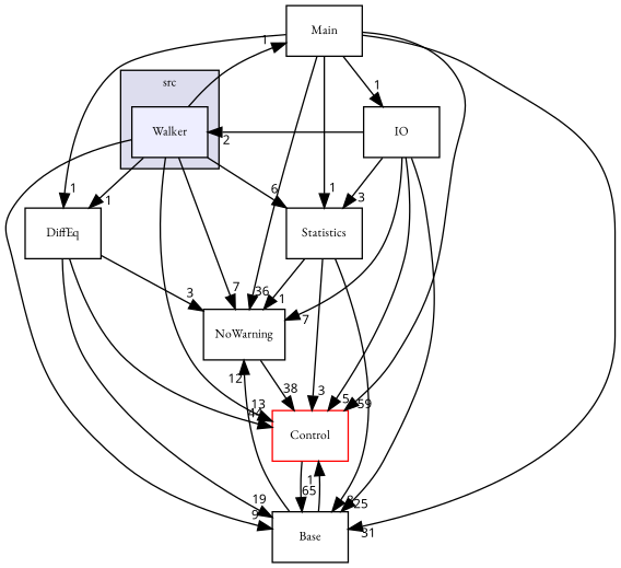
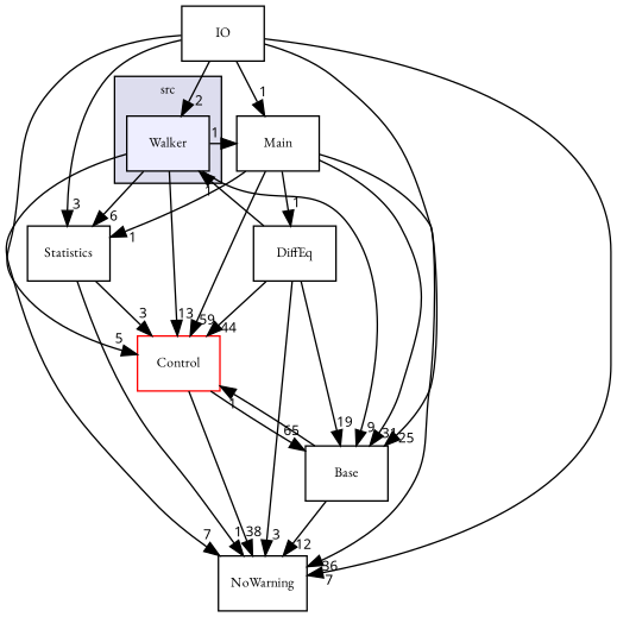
  digraph {
    compound=true
    fontname="EB Garamond"
    node [fontname="EB Garamond" fontsize=9 shape=box]
    edge [fontname="EB Garamond" headlabel=1 labeldistance=1.5 labelfontname="sans-serif" labelfontsize=9]
    n1 [fillcolor="#eeeeff" label=Walker pencolor=black style=filled]
    n2 [label=Main]
    n3 [label=Statistics]
    n4 [label=DiffEq]
    n5 [label=NoWarning]
    n6 [label=Base]
    n7 [color=red label=Control]
    n8 [label=IO]
    subgraph cluster_1 {
      bgcolor="#ddddee"
      fontsize=9
      label=src
      pencolor=black
      n1
    }
    n1 -> n2
    n1 -> n3 [headlabel=6]
-   n1 -> n4
+   n4 -> n1
    n1 -> n5 [headlabel=7]
    n1 -> n6 [headlabel=9]
    n1 -> n7 [headlabel=13]
    n2 -> n3
    n2 -> n4
    n2 -> n5 [headlabel=36]
    n2 -> n6 [headlabel=31]
    n2 -> n7 [headlabel=59]
-   n2 -> n8
+   n8 -> n2
    n3 -> n5
-   n3 -> n6 [headlabel=8]
    n3 -> n7 [headlabel=3]
    n4 -> n5 [headlabel=3]
    n4 -> n6 [headlabel=19]
    n4 -> n7 [headlabel=44]
    n6 -> n5 [headlabel=12]
    n6 -> n7
-   n5 -> n7 [headlabel=38]
+   n7 -> n5 [headlabel=38]
    n7 -> n6 [headlabel=65]
    n8 -> n1 [headlabel=2]
    n8 -> n3 [headlabel=3]
    n8 -> n5 [headlabel=7]
    n8 -> n6 [headlabel=25]
    n8 -> n7 [headlabel=5]
  }
